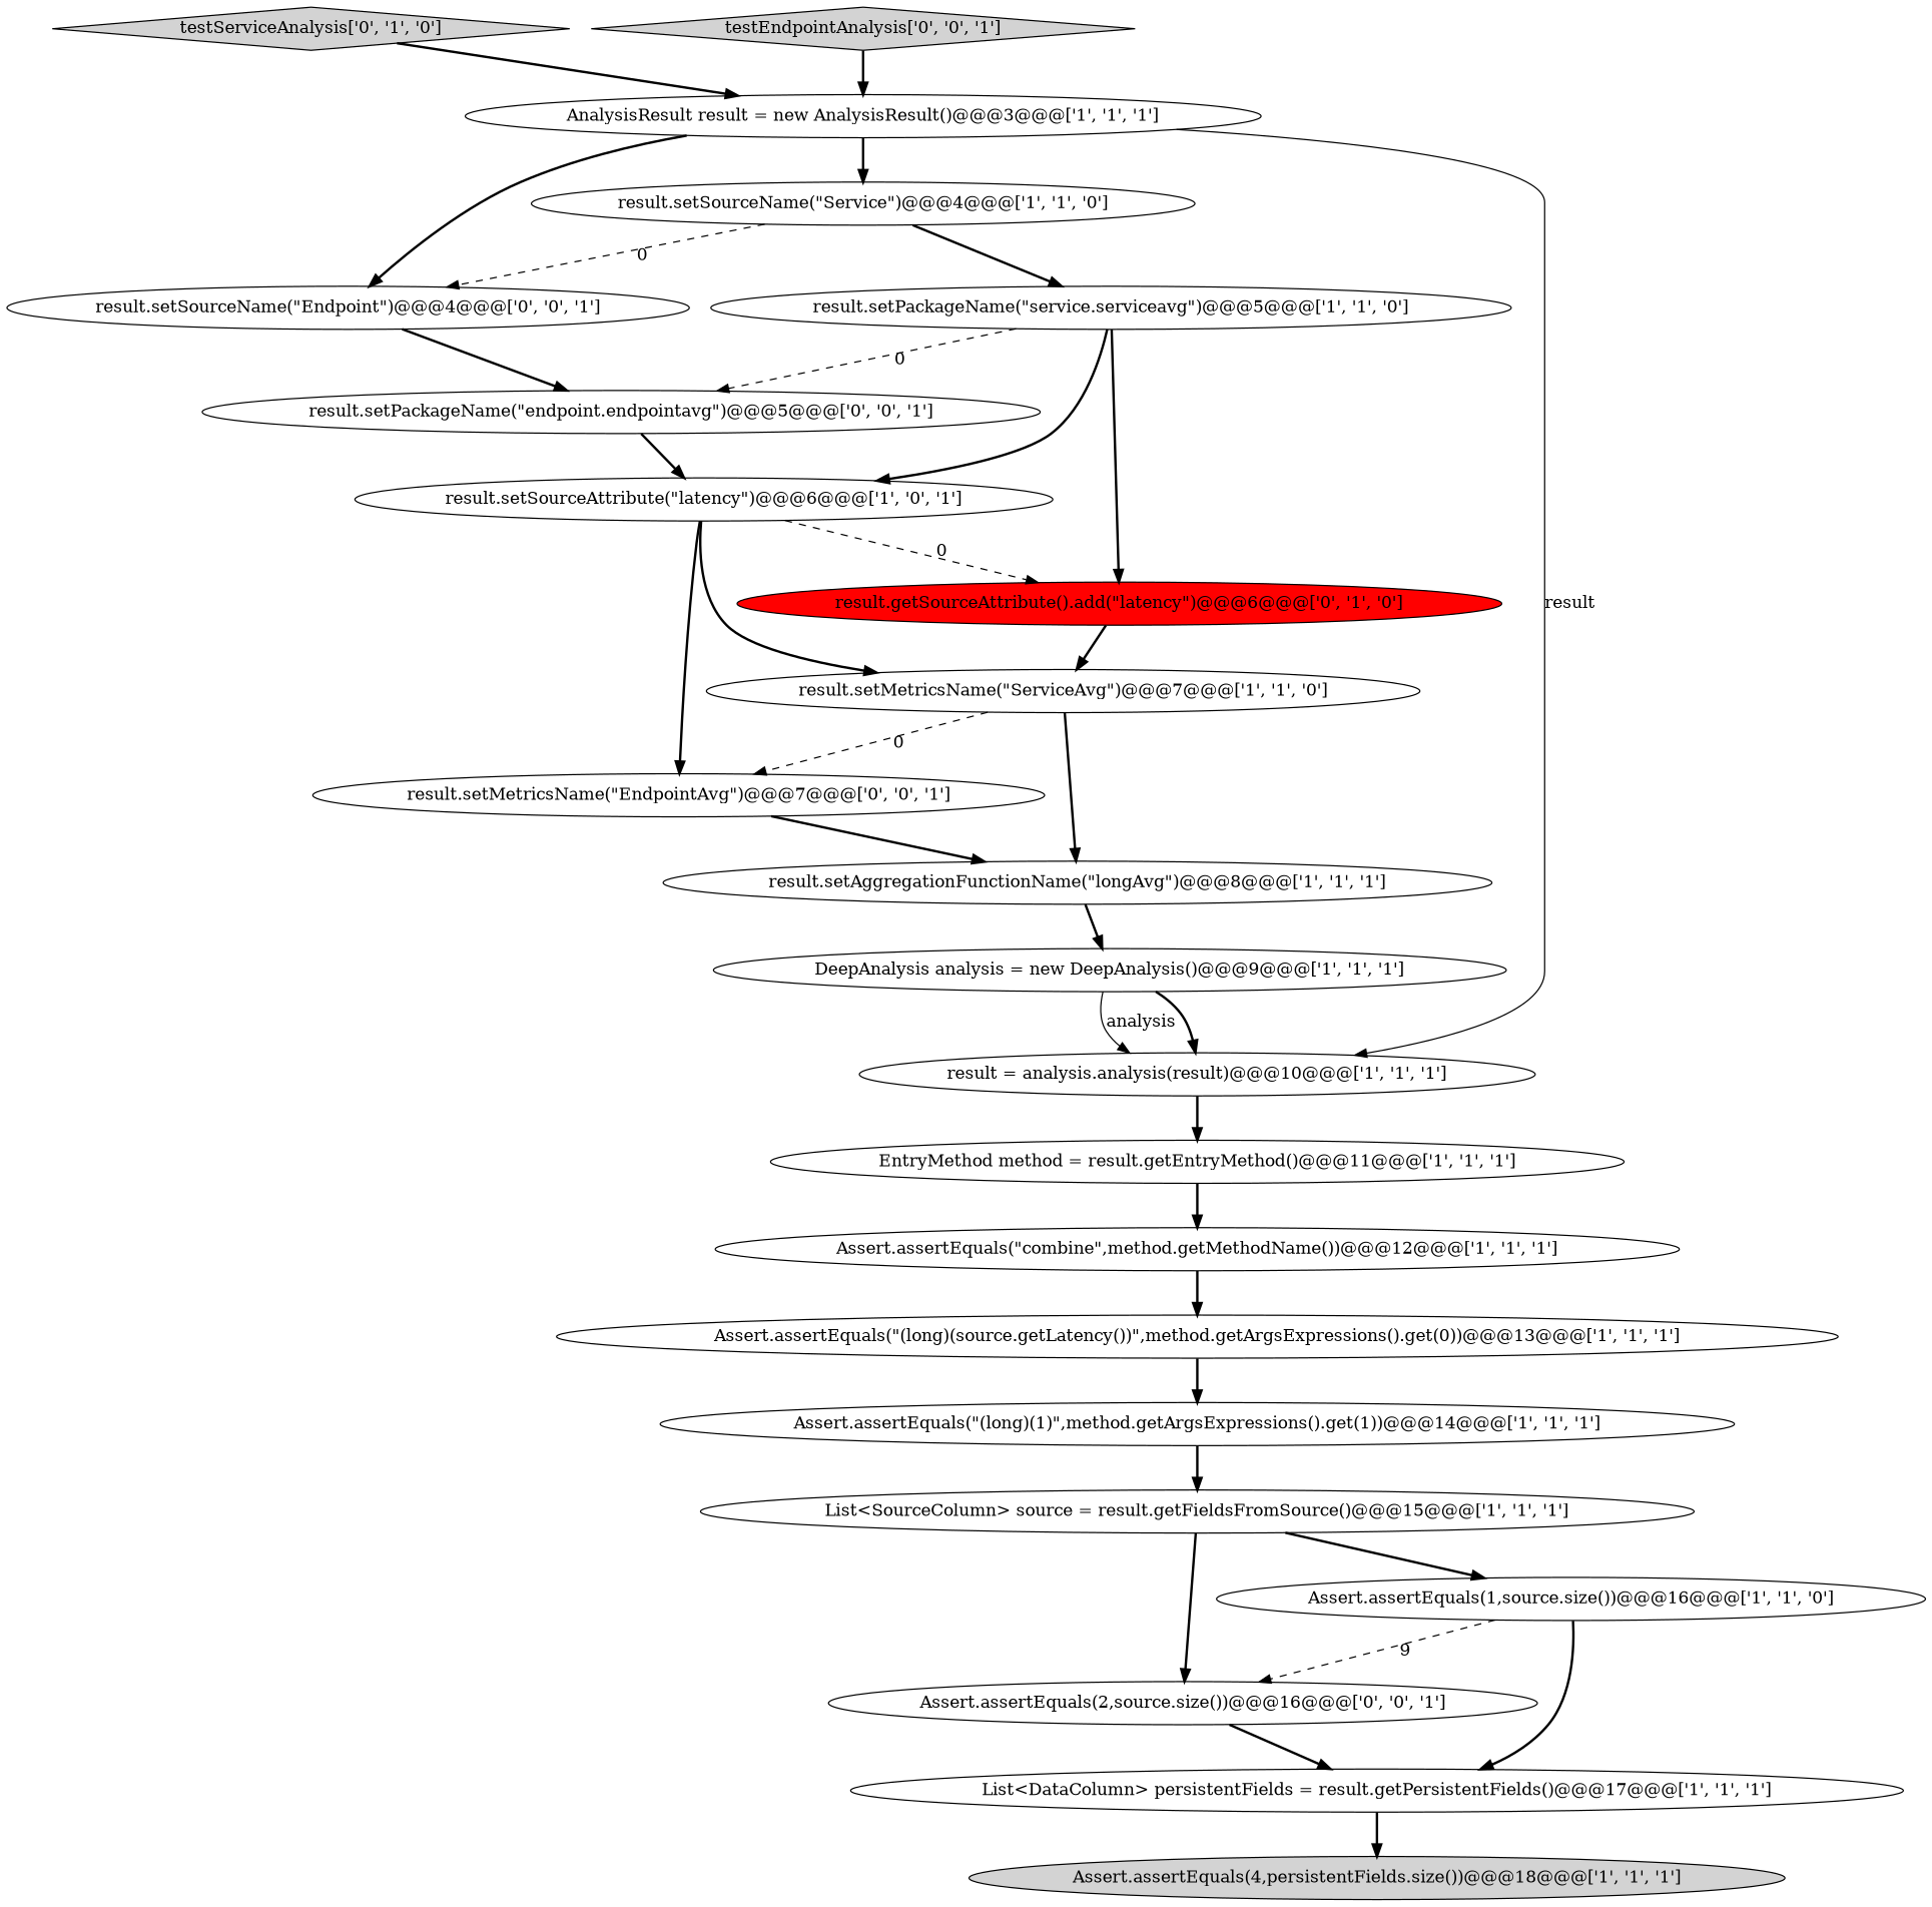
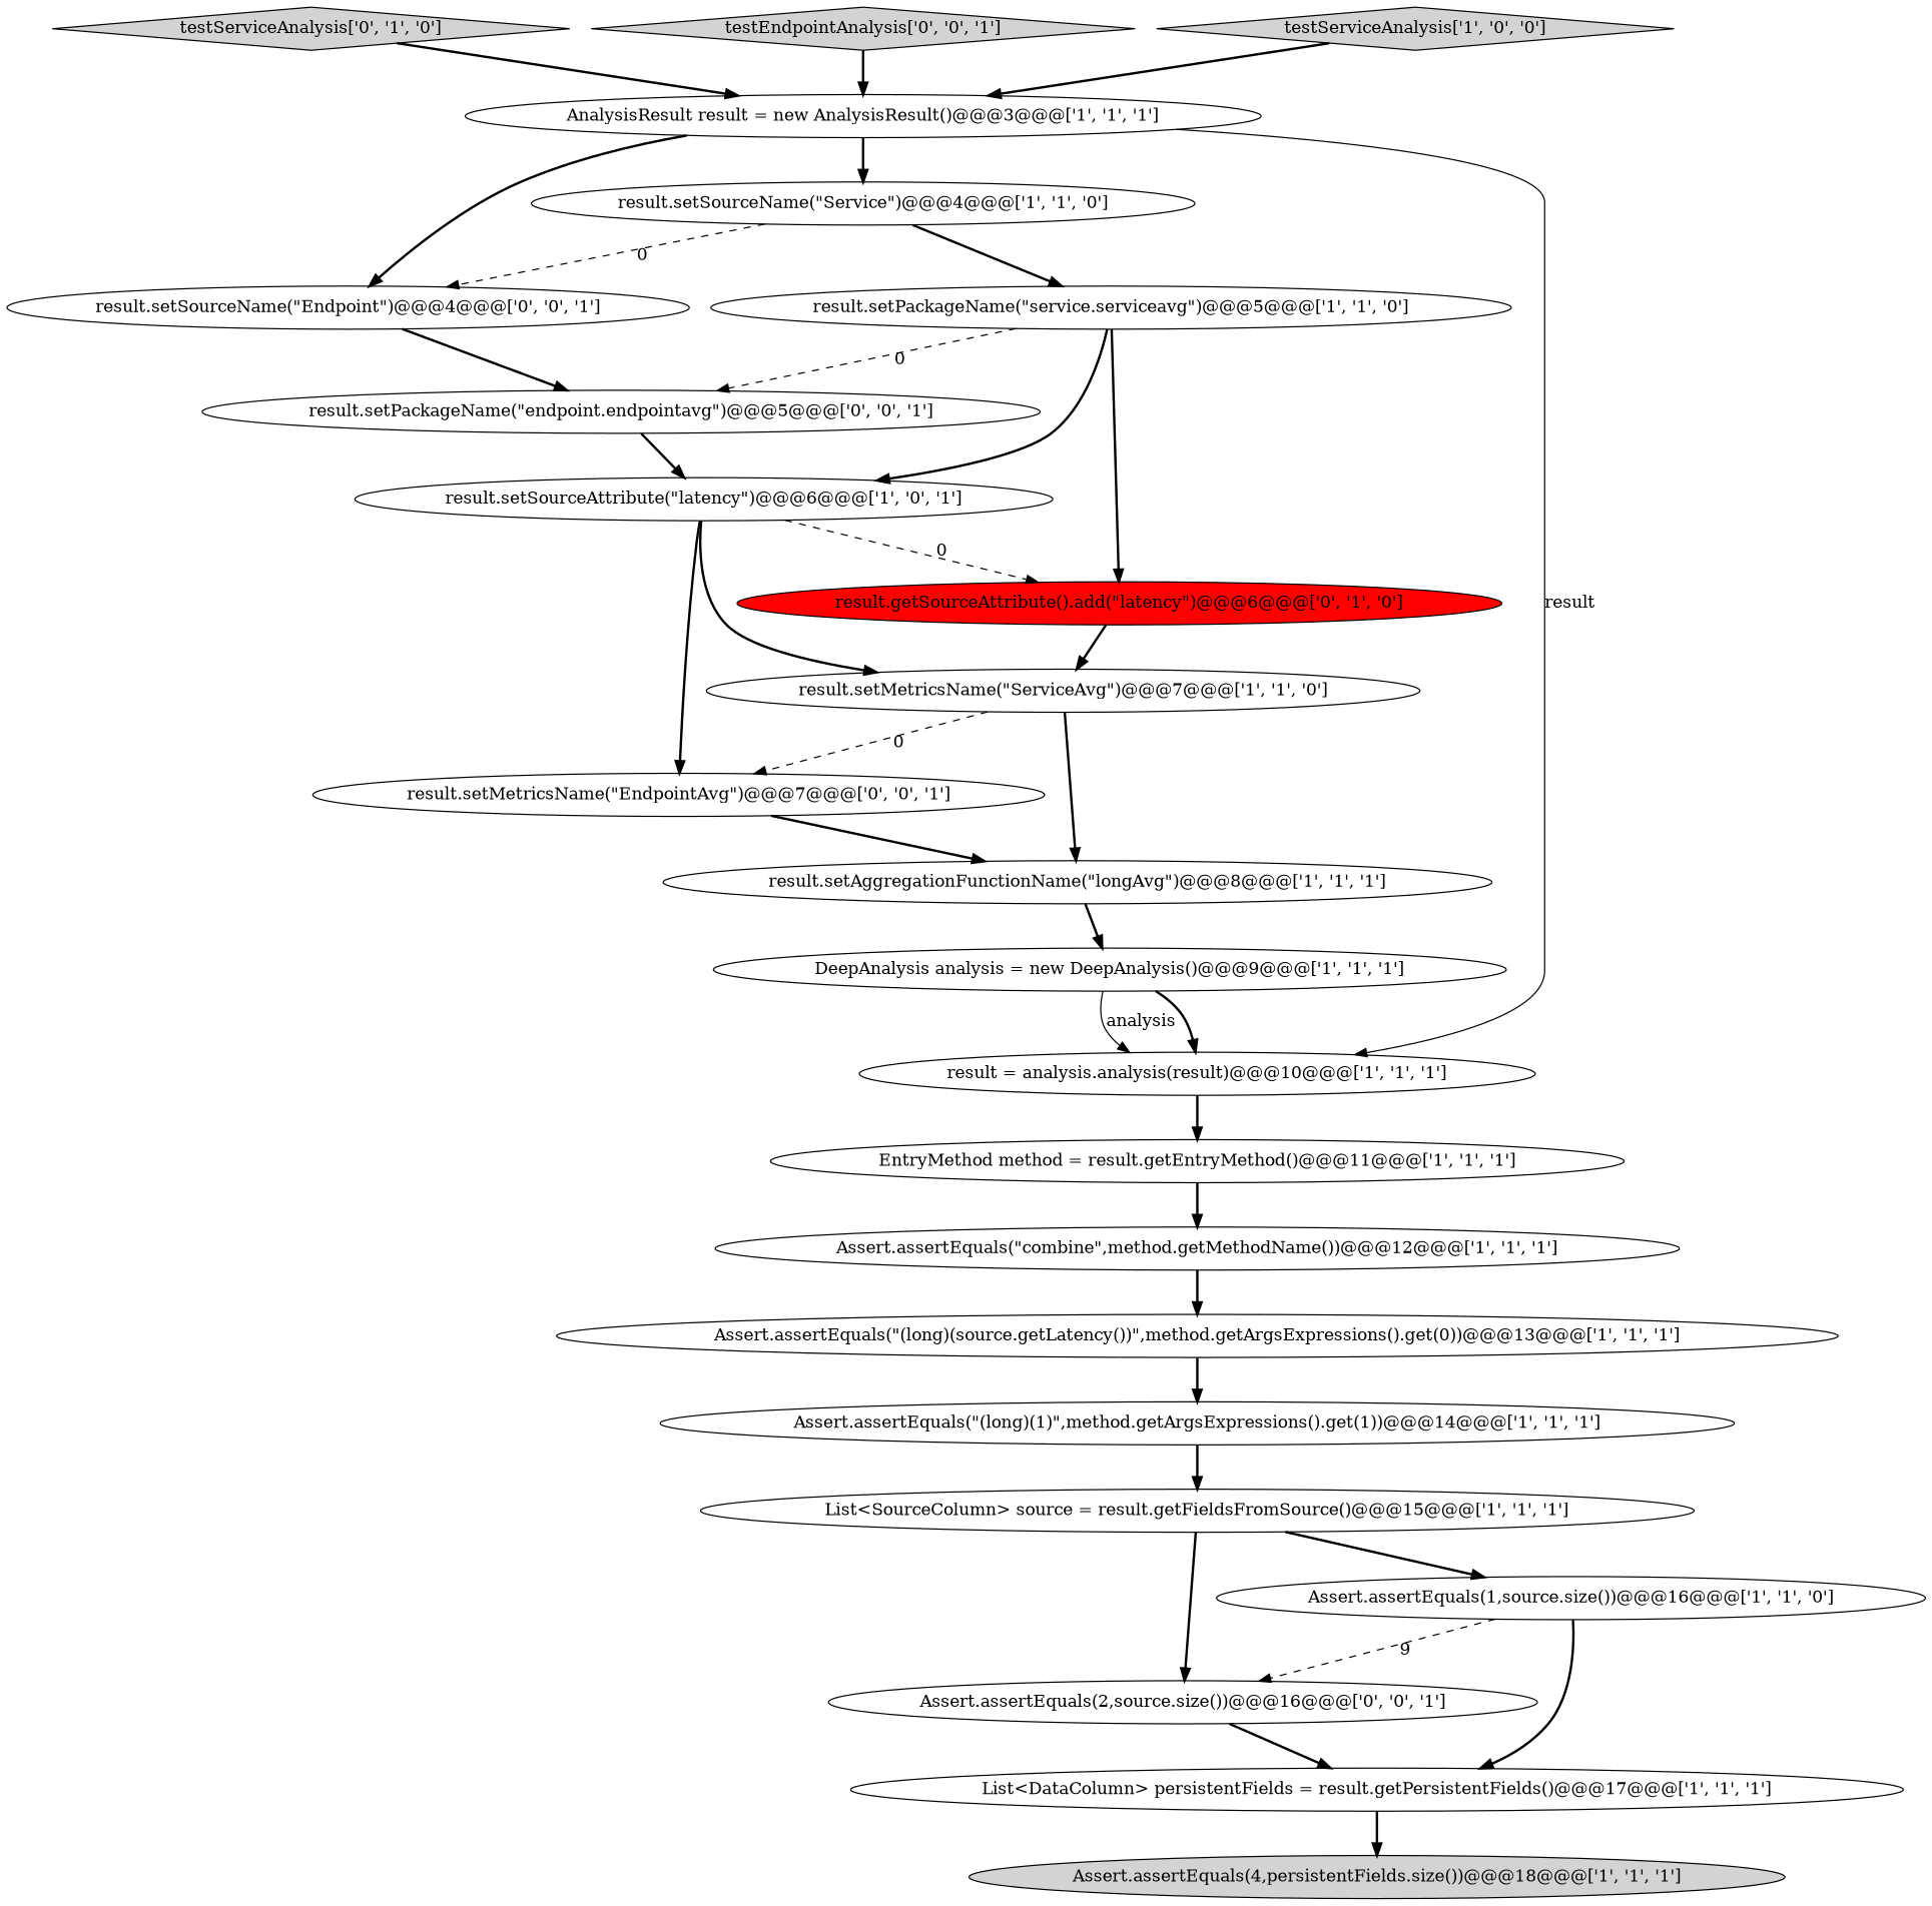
  digraph {
    node [fillcolor=white shape=ellipse style=filled]
    edge [style=bold]
    n1 [label="Assert.assertEquals(\"(long)(source.getLatency())\",method.getArgsExpressions().get(0))@@@13@@@['1', '1', '1']"]
    n2 [label="Assert.assertEquals(\"(long)(1)\",method.getArgsExpressions().get(1))@@@14@@@['1', '1', '1']"]
    n3 [label="List<SourceColumn> source = result.getFieldsFromSource()@@@15@@@['1', '1', '1']"]
    n4 [label="Assert.assertEquals(2,source.size())@@@16@@@['0', '0', '1']"]
    n5 [label="List<DataColumn> persistentFields = result.getPersistentFields()@@@17@@@['1', '1', '1']"]
    n6 [fillcolor=lightgray label="Assert.assertEquals(4,persistentFields.size())@@@18@@@['1', '1', '1']"]
    n7 [label="Assert.assertEquals(\"combine\",method.getMethodName())@@@12@@@['1', '1', '1']"]
    n8 [label="EntryMethod method = result.getEntryMethod()@@@11@@@['1', '1', '1']"]
    n9 [label="result.setPackageName(\"endpoint.endpointavg\")@@@5@@@['0', '0', '1']"]
    n10 [label="result.setSourceAttribute(\"latency\")@@@6@@@['1', '0', '1']"]
    n11 [label="result.setMetricsName(\"EndpointAvg\")@@@7@@@['0', '0', '1']"]
    n12 [fillcolor=red label="result.getSourceAttribute().add(\"latency\")@@@6@@@['0', '1', '0']"]
    n13 [label="result.setMetricsName(\"ServiceAvg\")@@@7@@@['1', '1', '0']"]
    n14 [label="result.setSourceName(\"Service\")@@@4@@@['1', '1', '0']"]
    n15 [label="result.setSourceName(\"Endpoint\")@@@4@@@['0', '0', '1']"]
    n16 [label="result.setPackageName(\"service.serviceavg\")@@@5@@@['1', '1', '0']"]
    n17 [label="result.setAggregationFunctionName(\"longAvg\")@@@8@@@['1', '1', '1']"]
    n18 [label="DeepAnalysis analysis = new DeepAnalysis()@@@9@@@['1', '1', '1']"]
    n19 [fillcolor=lightgray label="testServiceAnalysis['0', '1', '0']" shape=diamond]
    n20 [label="AnalysisResult result = new AnalysisResult()@@@3@@@['1', '1', '1']"]
    n21 [label="result = analysis.analysis(result)@@@10@@@['1', '1', '1']"]
    n22 [fillcolor=lightgray label="testEndpointAnalysis['0', '0', '1']" shape=diamond]
    n23 [label="Assert.assertEquals(1,source.size())@@@16@@@['1', '1', '0']"]
+   n24 [fillcolor=lightgray label="testServiceAnalysis['1', '0', '0']" shape=diamond]
    n1 -> n2
    n2 -> n3
    n3 -> n4
    n3 -> n23
    n4 -> n5
    n5 -> n6
    n7 -> n1
    n8 -> n7
    n9 -> n10
    n10 -> n11
    n10 -> n12 [label=0 style=dashed]
    n10 -> n13
    n11 -> n17
    n12 -> n13
    n13 -> n11 [label=0 style=dashed]
    n13 -> n17
    n14 -> n15 [label=0 style=dashed]
    n14 -> n16
    n15 -> n9
    n16 -> n9 [label=0 style=dashed]
    n16 -> n10
    n16 -> n12
    n17 -> n18
    n18 -> n21
    n18 -> n21 [label=analysis style=solid]
    n19 -> n20
    n20 -> n14
    n20 -> n15
    n20 -> n21 [label=result style=solid]
    n21 -> n8
    n22 -> n20
    n23 -> n4 [label=9 style=dashed]
    n23 -> n5
+   n24 -> n20
  }
